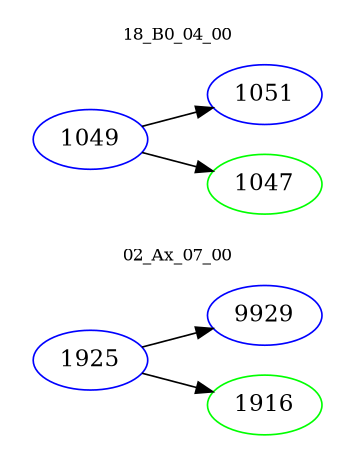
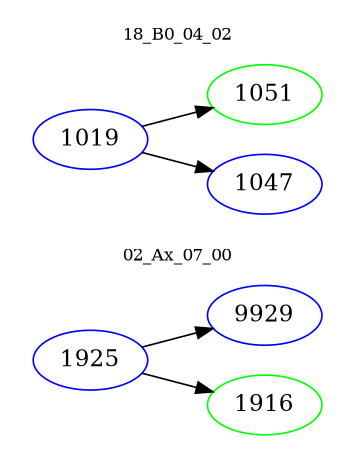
  digraph {
    rankdir=LR
    node [color=blue]
    edge [color=black]
    n1 [label=1925]
    n2 [color=green label=1916]
    n3 [label=9929]
-   n4 [label=1049]
-   n5 [color=green label=1047]
-   n6 [label=1051]
+   n4 [label=1019]
+   n5 [label=1047]
+   n6 [color=green label=1051]
    subgraph cluster_1 {
      color=white
      fontsize=10
      label="02_Ax_07_00"
      n1
      n2
      n3
    }
    subgraph cluster_2 {
      color=white
      fontsize=10
-     label="18_B0_04_00"
+     label="18_B0_04_02"
      n4
      n5
      n6
    }
    n1 -> n2
    n1 -> n3
    n4 -> n5
    n4 -> n6
  }
